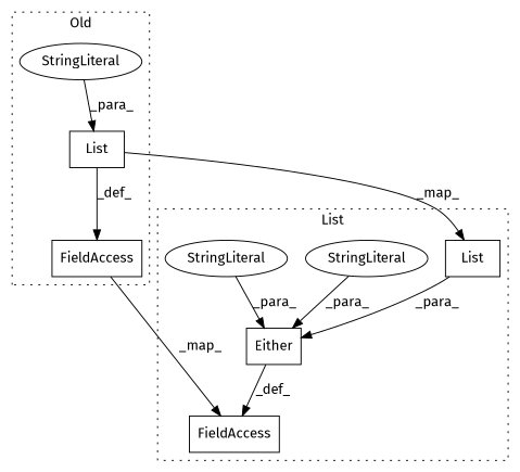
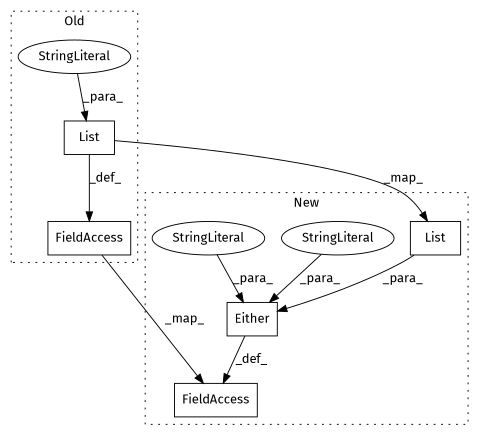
  digraph {
    fontname="Fira Sans"
    node [a=32 l="5,1" shape=box fontname="Fira Sans"]
    edge [fontname="Fira Sans"]
    n1 [label=List s="10747,10885"]
    n2 [a=22 l=9 label=FieldAccess s=10737]
    n3 [a=45 l=114 label=StringLiteral s=10771 shape=ellipse]
    n4 [label=List s="10781,10804"]
    n5 [a=22 l=9 label=FieldAccess s=10759]
    n6 [l="7,1" label=Either s="10769,10929"]
    n7 [a=45 l=6 label=StringLiteral s=10806 shape=ellipse]
    n8 [a=45 l=116 label=StringLiteral s=10813 shape=ellipse]
    subgraph cluster_1 {
      label=Old
      style=dotted
      n1
      n2
      n3
    }
    subgraph cluster_2 {
-     label=List
+     label=New
      style=dotted
      n4
      n5
      n6
      n7
      n8
    }
    n1 -> n2 [label=_def_]
    n1 -> n4 [label=_map_]
    n2 -> n5 [label=_map_]
    n3 -> n1 [label=_para_]
    n4 -> n6 [label=_para_]
    n6 -> n5 [label=_def_]
    n7 -> n6 [label=_para_]
    n8 -> n6 [label=_para_]
  }
